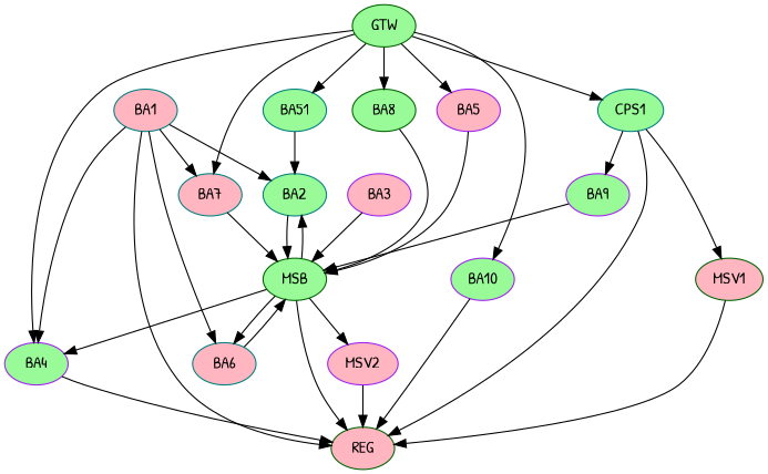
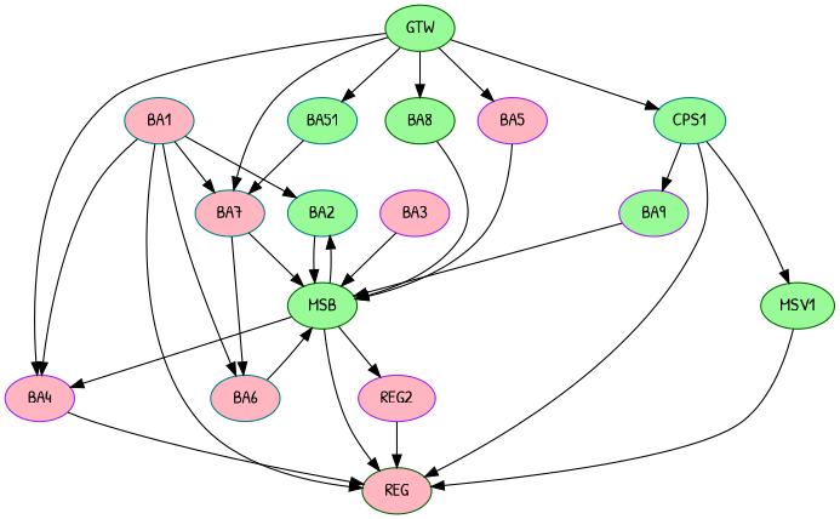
  strict digraph {
    fontname="Patrick Hand"
    node [color=teal fillcolor=palegreen fontname="Patrick Hand" style=filled]
    edge [fontname="Patrick Hand"]
    n1 [fillcolor=lightpink label=BA1]
    n2 [label=BA2]
-   n3 [color=purple label=BA4]
+   n3 [color=purple fillcolor=lightpink label=BA4]
    n4 [fillcolor=lightpink label=BA6]
    n5 [fillcolor=lightpink label=BA7]
    n6 [color=darkgreen fillcolor=lightpink label=REG]
    n7 [color=darkgreen label=MSB]
-   n8 [color=purple fillcolor=lightpink label=MSV2]
+   n8 [color=purple fillcolor=lightpink label=REG2]
    n9 [color=purple fillcolor=lightpink label=BA3]
    n10 [color=purple fillcolor=lightpink label=BA5]
    n11 [color=darkgreen label=BA8]
    n12 [color=purple label=BA9]
-   n13 [color=purple label=BA10]
    n14 [label=BA51]
    n15 [label=CPS1]
-   n16 [color=darkgreen fillcolor=lightpink label=MSV1]
+   n16 [color=darkgreen label=MSV1]
    n17 [color=darkgreen label=GTW]
    n1 -> n2
    n1 -> n3
    n1 -> n4
    n1 -> n5
    n1 -> n6
    n2 -> n7
    n3 -> n6
    n4 -> n7
    n5 -> n7
    n7 -> n2
    n7 -> n3
-   n7 -> n4
+   n5 -> n4
    n7 -> n6
    n7 -> n8
    n8 -> n6
    n9 -> n7
    n10 -> n7
    n11 -> n7
    n12 -> n7
-   n13 -> n6
-   n14 -> n2
+   n14 -> n5
    n15 -> n6
    n15 -> n12
    n15 -> n16
    n16 -> n6
    n17 -> n3
    n17 -> n5
    n17 -> n10
    n17 -> n11
-   n17 -> n13
    n17 -> n14
    n17 -> n15
  }
